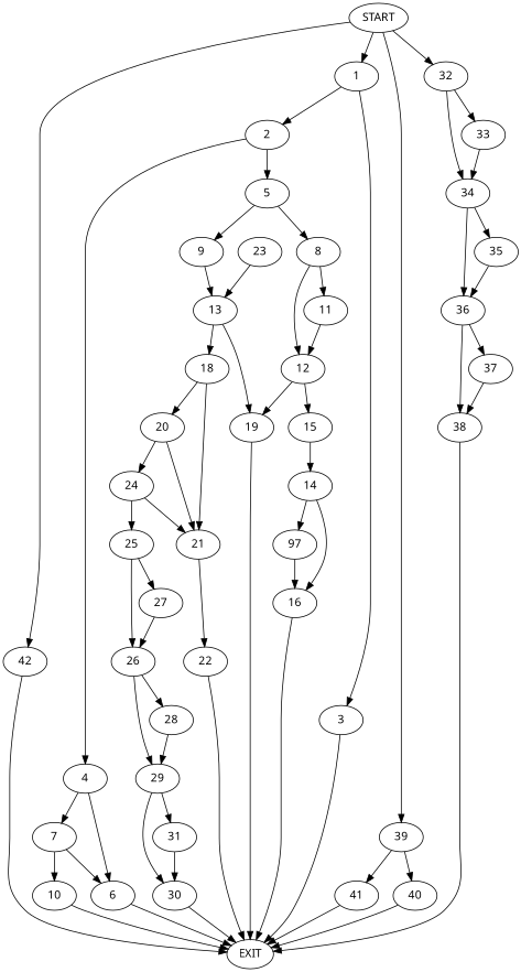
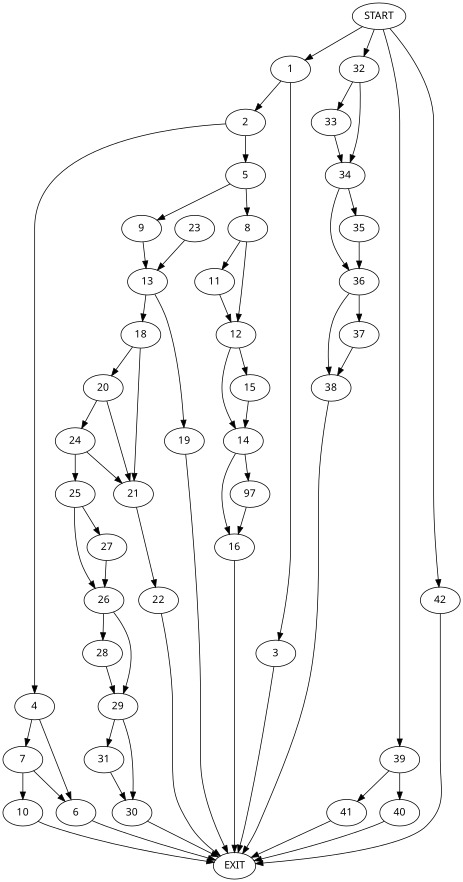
  digraph {
    fontname="Noto Sans"
    node [fontname="Noto Sans"]
    edge [fontname="Noto Sans"]
    n1 [label=START]
    1
    32
    39
    42
    2
    3
    33
    34
    40
    41
    n12 [label=EXIT]
    4
    5
    6
    7
    8
    9
    10
    11
    12
    13
    14
    15
    18
    19
    16
    n28 [label=97]
    20
    21
    24
    22
    25
    23
    26
    27
    28
    29
    30
    31
    35
    36
    37
    38
    n1 -> 1
    n1 -> 32
    n1 -> 39
    n1 -> 42
    1 -> 2
    1 -> 3
    32 -> 33
    32 -> 34
    39 -> 40
    39 -> 41
    42 -> n12
    2 -> 4
    2 -> 5
    3 -> n12
    33 -> 34
    34 -> 35
    34 -> 36
    40 -> n12
    41 -> n12
    4 -> 6
    4 -> 7
    5 -> 8
    5 -> 9
    6 -> n12
    7 -> 6
    7 -> 10
    8 -> 11
    8 -> 12
    9 -> 13
    10 -> n12
    11 -> 12
-   12 -> 19
+   12 -> 14
    12 -> 15
    13 -> 18
    13 -> 19
    14 -> 16
    14 -> n28
    15 -> 14
    18 -> 20
    18 -> 21
    19 -> n12
    16 -> n12
    n28 -> 16
    20 -> 21
    20 -> 24
    21 -> 22
    24 -> 21
    24 -> 25
    22 -> n12
    25 -> 26
    25 -> 27
    23 -> 13
    26 -> 28
    26 -> 29
    27 -> 26
    28 -> 29
    29 -> 30
    29 -> 31
    30 -> n12
    31 -> 30
    35 -> 36
    36 -> 37
    36 -> 38
    37 -> 38
    38 -> n12
  }
